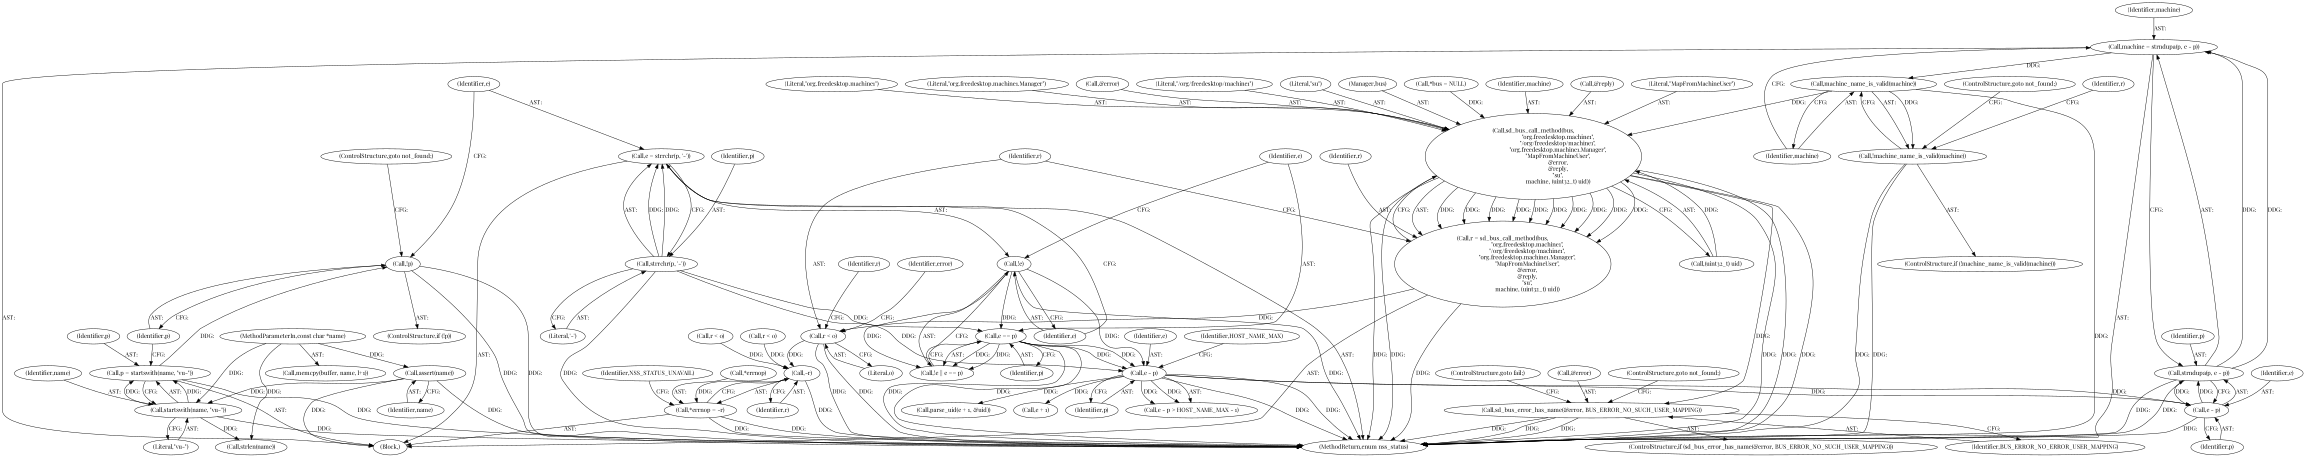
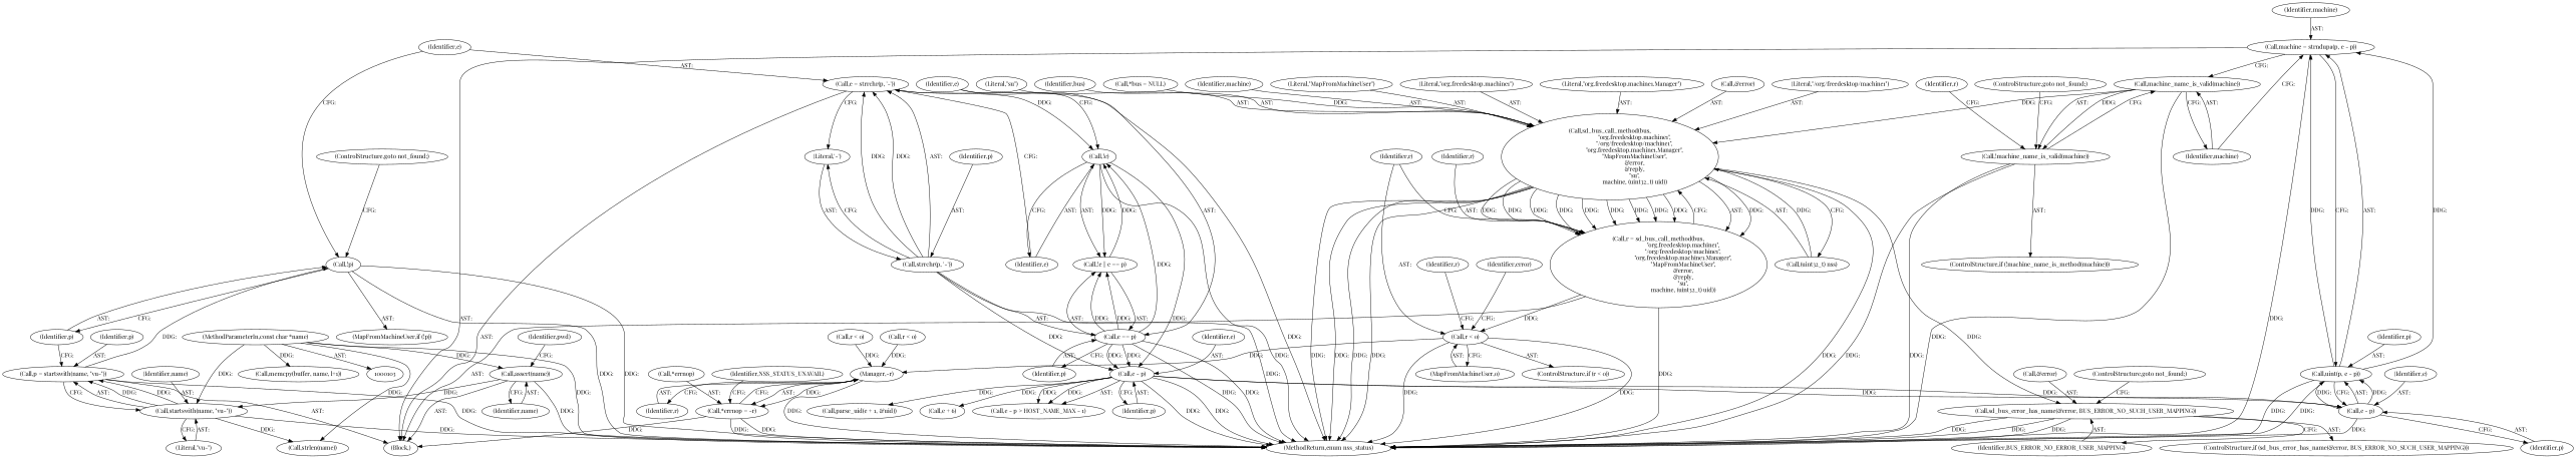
  digraph {
    fontname="Playfair Display"
    node [fontname="Playfair Display"]
    edge [fontname="Playfair Display"]
    n1 [label="(Call,machine = strndupa(p, e - p))"]
-   n2 [label="(Call,strndupa(p, e - p))"]
+   n2 [label="(Call,uint(p, e - p))"]
    n3 [label="(Call,machine_name_is_valid(machine))"]
    n4 [label="(Block,)"]
    n5 [label="(MethodReturn,enum nss_status)"]
    n6 [label="(Call,e - p)"]
    n7 [label="(Call,!machine_name_is_valid(machine))"]
    n8 [label="(Call,sd_bus_call_method(bus,\n                               \"org.freedesktop.machine1\",\n                               \"/org/freedesktop/machine1\",\n                               \"org.freedesktop.machine1.Manager\",\n                               \"MapFromMachineUser\",\n                               &error,\n                               &reply,\n                               \"su\",\n                               machine, (uint32_t) uid))"]
    n9 [label="(Identifier,machine)"]
    n10 [label="(Identifier,p)"]
    n11 [label="(Call,e - p)"]
-   n12 [label="(Call,e + 1)"]
+   n12 [label="(Call,e + 6)"]
    n13 [label="(Call,e - p > HOST_NAME_MAX - 1)"]
    n14 [label="(Identifier,p)"]
    n15 [label="(Call,parse_uid(e + 1, &uid))"]
    n16 [label="(Call,e == p)"]
    n17 [label="(Identifier,p)"]
    n18 [label="(Call,!e || e == p)"]
    n19 [label="(Call,!e)"]
    n20 [label="(Identifier,e)"]
    n21 [label="(Call,e = strrchr(p, '-'))"]
    n22 [label="(Call,strrchr(p, '-'))"]
    n23 [label="(Literal,'-')"]
    n24 [label="(Call,!p)"]
-   n25 [label="(ControlStructure,if (!p))"]
+   n25 [label="(MapFromMachineUser,if (!p))"]
    n26 [label="(Identifier,p)"]
    n27 [label="(Call,p = startswith(name, \"vu-\"))"]
    n28 [label="(Call,startswith(name, \"vu-\"))"]
    n29 [label="(Literal,\"vu-\")"]
    n30 [label="(Call,strlen(name))"]
    n31 [label="(Call,assert(name))"]
    n32 [label="(Identifier,name)"]
    n33 [label="(MethodParameterIn,const char *name)"]
    n34 [label="(Call,memcpy(buffer, name, l+1))"]
-   n36 [label="(ControlStructure,if (!machine_name_is_valid(machine)))"]
+   1000103
+   n36 [label="(ControlStructure,if (!machine_name_is_method(machine)))"]
    n37 [label="(Call,r = sd_bus_call_method(bus,\n                               \"org.freedesktop.machine1\",\n                               \"/org/freedesktop/machine1\",\n                               \"org.freedesktop.machine1.Manager\",\n                               \"MapFromMachineUser\",\n                               &error,\n                               &reply,\n                               \"su\",\n                               machine, (uint32_t) uid))"]
    n38 [label="(Call,sd_bus_error_has_name(&error, BUS_ERROR_NO_SUCH_USER_MAPPING))"]
-   n39 [label="(Call,(uint32_t) uid)"]
+   n39 [label="(Call,(uint32_t) nss)"]
    n40 [label="(Call,r < 0)"]
    n41 [label="(ControlStructure,if (sd_bus_error_has_name(&error, BUS_ERROR_NO_SUCH_USER_MAPPING)))"]
    n42 [label="(Identifier,BUS_ERROR_NO_ERROR_USER_MAPPING)"]
-   n43 [label="(Call,-r)"]
-   n44 [label="(Literal,0)"]
+   n43 [label="(Manager,-r)"]
+   n44 [label="(MapFromMachineUser,0)"]
+   n45 [label="(ControlStructure,if (r < 0))"]
    n46 [label="(Call,*errnop = -r)"]
    n47 [label="(Identifier,r)"]
    n48 [label="(Literal,\"/org/freedesktop/machine1\")"]
-   n49 [label="(ControlStructure,goto fail;)"]
    n50 [label="(ControlStructure,goto not_found;)"]
    n51 [label="(Literal,\"su\")"]
-   n52 [label="(Manager,bus)"]
+   n52 [label="(Identifier,bus)"]
    n53 [label="(Identifier,NSS_STATUS_UNAVAIL)"]
    n54 [label="(Identifier,error)"]
    n55 [label="(Identifier,p)"]
    n56 [label="(Identifier,e)"]
    n57 [label="(Identifier,r)"]
    n58 [label="(Identifier,machine)"]
    n59 [label="(Call,*bus = NULL)"]
    n60 [label="(Call,r < 0)"]
    n61 [label="(Identifier,machine)"]
    n62 [label="(Identifier,r)"]
    n63 [label="(Call,&error)"]
    n64 [label="(Identifier,e)"]
-   n65 [label="(Identifier,HOST_NAME_MAX)"]
    n66 [label="(Identifier,r)"]
    n67 [label="(Identifier,e)"]
    n68 [label="(Identifier,name)"]
+   n69 [label="(Identifier,pwd)"]
    n70 [label="(ControlStructure,goto not_found;)"]
    n71 [label="(Identifier,r)"]
    n72 [label="(Identifier,e)"]
    n73 [label="(Call,*errnop)"]
    n74 [label="(Identifier,p)"]
-   n75 [label="(Call,&reply)"]
    n76 [label="(ControlStructure,goto not_found;)"]
    n77 [label="(Identifier,p)"]
    n78 [label="(Literal,\"MapFromMachineUser\")"]
    n79 [label="(Call,r < 0)"]
    n80 [label="(Literal,\"org.freedesktop.machine1\")"]
    n81 [label="(Literal,\"org.freedesktop.machine1.Manager\")"]
    n82 [label="(Call,&error)"]
    n1 -> n2 [label="CFG: "]
-   n1 -> n3 [label="DDG: "]
+   n1 -> n3 [label="CFG: "]
    n1 -> n4 [label="AST: "]
-   n1 -> n5 [label="AST: "]
+   n1 -> n5 [label="DDG: "]
    n2 -> n1 [label="AST: "]
    n2 -> n1 [label="DDG: "]
    n2 -> n1 [label="DDG: "]
    n2 -> n5 [label="DDG: "]
    n2 -> n5 [label="DDG: "]
    n2 -> n6 [label="CFG: "]
    n3 -> n5 [label="DDG: "]
    n3 -> n7 [label="AST: "]
    n3 -> n7 [label="DDG: "]
    n3 -> n8 [label="DDG: "]
    n3 -> n9 [label="CFG: "]
    n6 -> n2 [label="AST: "]
    n6 -> n2 [label="DDG: "]
    n6 -> n2 [label="DDG: "]
    n6 -> n5 [label="DDG: "]
    n6 -> n10 [label="CFG: "]
    n7 -> n3 [label="CFG: "]
    n7 -> n5 [label="DDG: "]
    n7 -> n5 [label="DDG: "]
    n7 -> n36 [label="AST: "]
    n8 -> n5 [label="DDG: "]
    n8 -> n5 [label="DDG: "]
    n8 -> n5 [label="DDG: "]
    n8 -> n5 [label="DDG: "]
    n8 -> n5 [label="DDG: "]
    n8 -> n37 [label="AST: "]
    n8 -> n37 [label="DDG: "]
    n8 -> n37 [label="DDG: "]
    n8 -> n37 [label="DDG: "]
    n8 -> n37 [label="DDG: "]
    n8 -> n37 [label="DDG: "]
    n8 -> n37 [label="DDG: "]
    n8 -> n37 [label="DDG: "]
    n8 -> n37 [label="DDG: "]
    n8 -> n37 [label="DDG: "]
    n8 -> n37 [label="DDG: "]
    n8 -> n38 [label="DDG: "]
    n8 -> n39 [label="CFG: "]
    n9 -> n1 [label="CFG: "]
    n9 -> n3 [label="AST: "]
    n10 -> n6 [label="AST: "]
    n11 -> n5 [label="DDG: "]
    n11 -> n5 [label="DDG: "]
    n11 -> n6 [label="DDG: "]
    n11 -> n6 [label="DDG: "]
    n11 -> n12 [label="DDG: "]
    n11 -> n13 [label="AST: "]
    n11 -> n13 [label="DDG: "]
    n11 -> n13 [label="DDG: "]
    n11 -> n14 [label="CFG: "]
    n11 -> n15 [label="DDG: "]
    n14 -> n11 [label="AST: "]
    n16 -> n5 [label="DDG: "]
    n16 -> n5 [label="DDG: "]
    n16 -> n11 [label="DDG: "]
    n16 -> n11 [label="DDG: "]
    n16 -> n17 [label="CFG: "]
    n16 -> n18 [label="AST: "]
    n16 -> n18 [label="DDG: "]
    n16 -> n18 [label="DDG: "]
    n17 -> n16 [label="AST: "]
-   n18 -> n16 [label="CFG: "]
-   n18 -> n19 [label="CFG: "]
+   n18 -> n16 [label="AST: "]
+   n18 -> n19 [label="DDG: "]
    n19 -> n5 [label="DDG: "]
    n19 -> n11 [label="DDG: "]
-   n19 -> n16 [label="DDG: "]
+   n16 -> n19 [label="DDG: "]
    n19 -> n18 [label="AST: "]
    n19 -> n18 [label="DDG: "]
    n19 -> n20 [label="CFG: "]
    n20 -> n19 [label="AST: "]
    n20 -> n21 [label="CFG: "]
    n21 -> n4 [label="AST: "]
-   n21 -> n5 [label="AST: "]
-   n21 -> n19 [label="AST: "]
-   n21 -> n22 [label="CFG: "]
+   n21 -> n5 [label="DDG: "]
+   n21 -> n19 [label="DDG: "]
+   n21 -> n23 [label="CFG: "]
    n22 -> n5 [label="DDG: "]
    n22 -> n11 [label="DDG: "]
-   n22 -> n16 [label="DDG: "]
+   n22 -> n16 [label="AST: "]
    n22 -> n21 [label="AST: "]
    n22 -> n21 [label="DDG: "]
    n22 -> n21 [label="DDG: "]
    n22 -> n23 [label="CFG: "]
    n23 -> n22 [label="AST: "]
    n24 -> n5 [label="DDG: "]
    n24 -> n5 [label="DDG: "]
    n24 -> n25 [label="AST: "]
    n24 -> n26 [label="CFG: "]
    n26 -> n24 [label="AST: "]
    n26 -> n27 [label="CFG: "]
    n27 -> n4 [label="AST: "]
    n27 -> n5 [label="DDG: "]
    n27 -> n24 [label="DDG: "]
    n27 -> n28 [label="CFG: "]
    n28 -> n5 [label="DDG: "]
    n28 -> n27 [label="AST: "]
    n28 -> n27 [label="DDG: "]
    n28 -> n27 [label="DDG: "]
    n28 -> n29 [label="CFG: "]
    n28 -> n30 [label="DDG: "]
    n29 -> n28 [label="AST: "]
-   n31 -> n4 [label="DDG: "]
+   n31 -> n4 [label="AST: "]
    n31 -> n5 [label="DDG: "]
    n31 -> n28 [label="DDG: "]
    n31 -> n32 [label="CFG: "]
    n32 -> n31 [label="AST: "]
+   n33 -> n5 [label="DDG: "]
    n33 -> n28 [label="DDG: "]
    n33 -> n30 [label="DDG: "]
    n33 -> n31 [label="DDG: "]
-   n33 -> n34 [label="AST: "]
+   n33 -> n34 [label="DDG: "]
+   n33 -> 1000103 [label="AST: "]
    n37 -> n4 [label="AST: "]
    n37 -> n5 [label="DDG: "]
    n37 -> n8 [label="CFG: "]
    n37 -> n40 [label="DDG: "]
    n38 -> n5 [label="DDG: "]
    n38 -> n5 [label="DDG: "]
    n38 -> n5 [label="DDG: "]
    n38 -> n41 [label="AST: "]
    n38 -> n42 [label="CFG: "]
    n39 -> n8 [label="AST: "]
    n39 -> n8 [label="DDG: "]
    n40 -> n5 [label="DDG: "]
    n40 -> n5 [label="DDG: "]
    n40 -> n43 [label="DDG: "]
    n40 -> n44 [label="CFG: "]
+   n40 -> n45 [label="AST: "]
    n42 -> n38 [label="AST: "]
    n43 -> n5 [label="DDG: "]
    n43 -> n46 [label="AST: "]
    n43 -> n46 [label="DDG: "]
    n43 -> n47 [label="CFG: "]
    n44 -> n40 [label="AST: "]
-   n46 -> n4 [label="AST: "]
+   n46 -> n4 [label="DDG: "]
    n46 -> n5 [label="DDG: "]
    n46 -> n5 [label="DDG: "]
    n46 -> n43 [label="CFG: "]
    n47 -> n43 [label="AST: "]
    n48 -> n8 [label="AST: "]
-   n49 -> n38 [label="CFG: "]
    n50 -> n24 [label="CFG: "]
    n51 -> n8 [label="AST: "]
    n52 -> n8 [label="AST: "]
    n53 -> n46 [label="CFG: "]
    n54 -> n40 [label="CFG: "]
    n55 -> n2 [label="AST: "]
    n56 -> n16 [label="AST: "]
    n56 -> n19 [label="CFG: "]
    n57 -> n40 [label="CFG: "]
    n58 -> n1 [label="AST: "]
    n59 -> n8 [label="DDG: "]
    n60 -> n43 [label="DDG: "]
    n61 -> n8 [label="AST: "]
    n62 -> n37 [label="CFG: "]
    n62 -> n40 [label="AST: "]
    n63 -> n38 [label="AST: "]
    n64 -> n6 [label="AST: "]
-   n65 -> n11 [label="CFG: "]
    n66 -> n7 [label="CFG: "]
    n67 -> n21 [label="AST: "]
    n67 -> n24 [label="CFG: "]
    n68 -> n28 [label="AST: "]
+   n69 -> n31 [label="CFG: "]
    n70 -> n7 [label="CFG: "]
    n71 -> n37 [label="AST: "]
    n72 -> n11 [label="AST: "]
    n73 -> n46 [label="AST: "]
    n74 -> n27 [label="AST: "]
-   n75 -> n8 [label="AST: "]
    n76 -> n38 [label="CFG: "]
    n77 -> n22 [label="AST: "]
    n78 -> n8 [label="AST: "]
    n79 -> n43 [label="DDG: "]
    n80 -> n8 [label="AST: "]
    n81 -> n8 [label="AST: "]
    n82 -> n8 [label="AST: "]
  }
